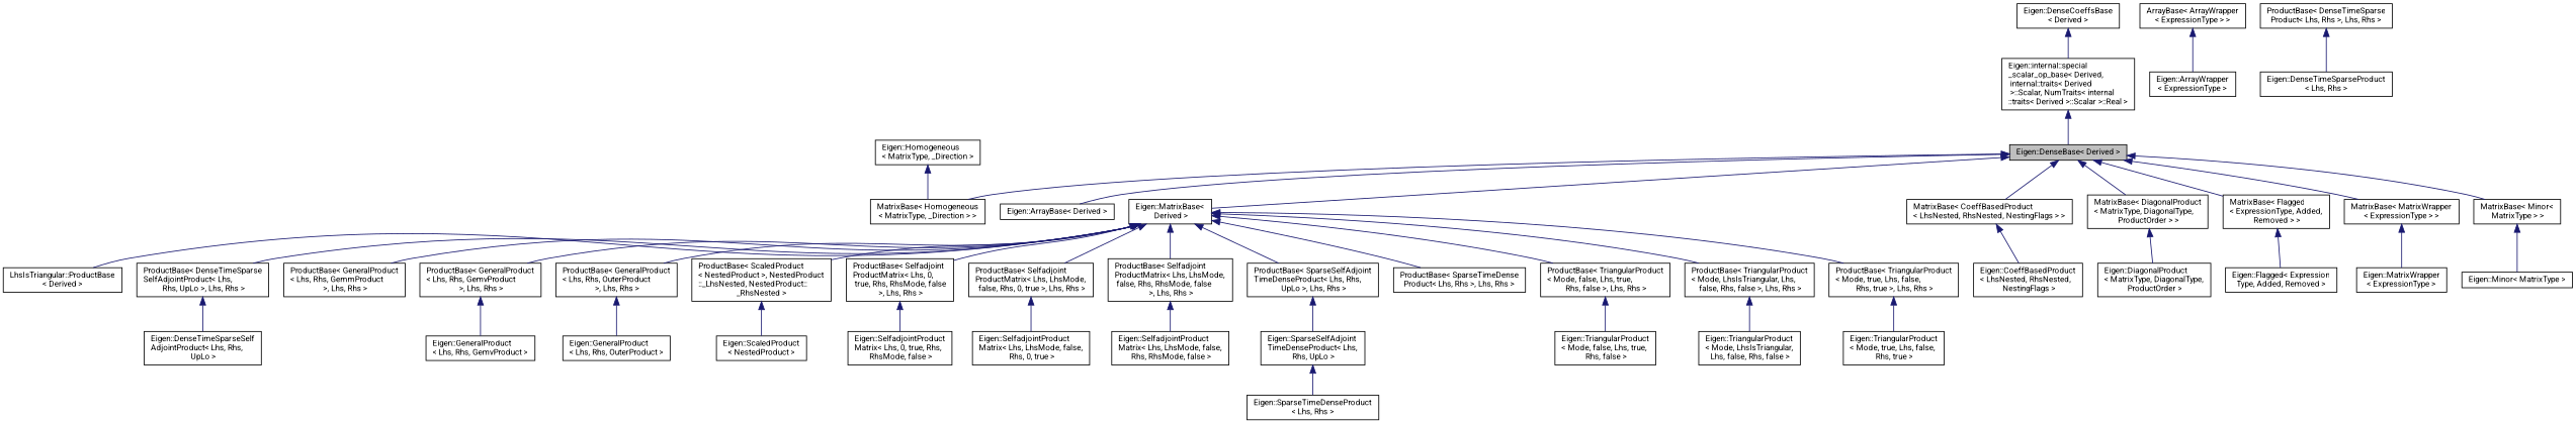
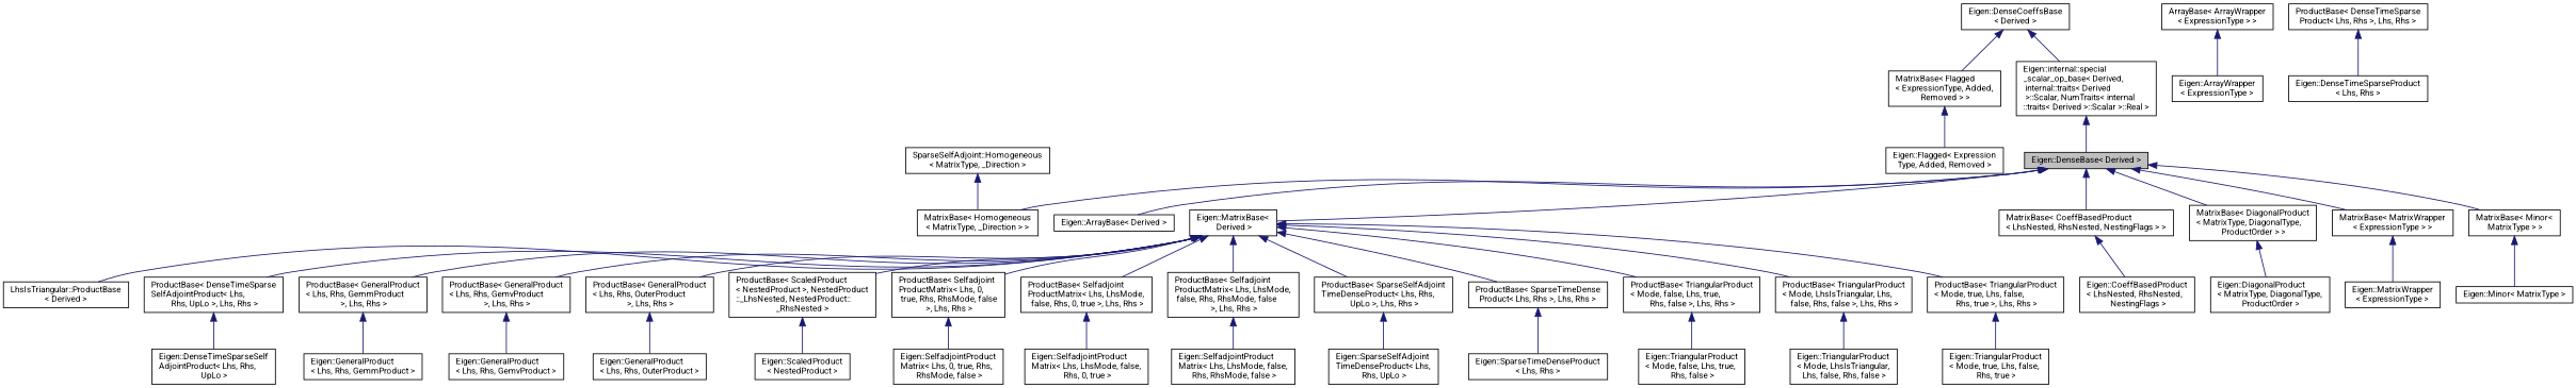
  digraph {
    fontname=Roboto
    rankdir=TB
    node [color=black fillcolor=white fontname=Roboto fontsize=10 shape=record style=filled]
    edge [color=midnightblue dir=back fontname=Roboto fontsize=10 labelfontname=Helvetica labelfontsize=10 style=solid]
    n1 [fillcolor=grey75 fontcolor=black height=0.2 label="Eigen::DenseBase\< Derived \>" width=0.4]
    n2 [height=0.2 label="Eigen::ArrayBase\< Derived \>" width=0.4]
    n3 [height=0.2 label="Eigen::MatrixBase\<\l Derived \>" width=0.4]
    n4 [height=0.2 label="MatrixBase\< CoeffBasedProduct\l\< LhsNested, RhsNested, NestingFlags \> \>" width=0.4]
    n5 [height=0.2 label="MatrixBase\< DiagonalProduct\l\< MatrixType, DiagonalType,\l ProductOrder \> \>" width=0.4]
    n6 [height=0.2 label="MatrixBase\< Flagged\l\< ExpressionType, Added,\l Removed \> \>" width=0.4]
    n7 [height=0.2 label="MatrixBase\< Homogeneous\l\< MatrixType, _Direction \> \>" width=0.4]
    n8 [height=0.2 label="MatrixBase\< MatrixWrapper\l\< ExpressionType \> \>" width=0.4]
    n9 [height=0.2 label="MatrixBase\< Minor\<\l MatrixType \> \>" width=0.4]
    n10 [height=0.2 label="ArrayBase\< ArrayWrapper\l\< ExpressionType \> \>" width=0.4]
    n11 [height=0.2 label="Eigen::ArrayWrapper\l\< ExpressionType \>" width=0.4]
    n12 [height=0.2 label="LhsIsTriangular::ProductBase\l\< Derived \>" width=0.4]
    n13 [height=0.2 label="ProductBase\< DenseTimeSparse\lSelfAdjointProduct\< Lhs,\l Rhs, UpLo \>, Lhs, Rhs \>" width=0.4]
    n14 [height=0.2 label="ProductBase\< GeneralProduct\l\< Lhs, Rhs, GemmProduct\l \>, Lhs, Rhs \>" width=0.4]
    n15 [height=0.2 label="ProductBase\< GeneralProduct\l\< Lhs, Rhs, GemvProduct\l \>, Lhs, Rhs \>" width=0.4]
    n16 [height=0.2 label="ProductBase\< GeneralProduct\l\< Lhs, Rhs, OuterProduct\l \>, Lhs, Rhs \>" width=0.4]
    n17 [height=0.2 label="ProductBase\< ScaledProduct\l\< NestedProduct \>, NestedProduct\l::_LhsNested, NestedProduct::\l_RhsNested \>" width=0.4]
    n18 [height=0.2 label="ProductBase\< Selfadjoint\lProductMatrix\< Lhs, 0,\l true, Rhs, RhsMode, false\l \>, Lhs, Rhs \>" width=0.4]
    n19 [height=0.2 label="ProductBase\< Selfadjoint\lProductMatrix\< Lhs, LhsMode,\l false, Rhs, 0, true \>, Lhs, Rhs \>" width=0.4]
    n20 [height=0.2 label="ProductBase\< Selfadjoint\lProductMatrix\< Lhs, LhsMode,\l false, Rhs, RhsMode, false\l \>, Lhs, Rhs \>" width=0.4]
    n21 [height=0.2 label="ProductBase\< SparseSelfAdjoint\lTimeDenseProduct\< Lhs, Rhs,\l UpLo \>, Lhs, Rhs \>" width=0.4]
    n22 [height=0.2 label="ProductBase\< SparseTimeDense\lProduct\< Lhs, Rhs \>, Lhs, Rhs \>" width=0.4]
    n23 [height=0.2 label="ProductBase\< TriangularProduct\l\< Mode, false, Lhs, true,\l Rhs, false \>, Lhs, Rhs \>" width=0.4]
    n24 [height=0.2 label="ProductBase\< TriangularProduct\l\< Mode, LhsIsTriangular, Lhs,\l false, Rhs, false \>, Lhs, Rhs \>" width=0.4]
    n25 [height=0.2 label="ProductBase\< TriangularProduct\l\< Mode, true, Lhs, false,\l Rhs, true \>, Lhs, Rhs \>" width=0.4]
    n26 [height=0.2 label="Eigen::CoeffBasedProduct\l\< LhsNested, RhsNested,\l NestingFlags \>" width=0.4]
    n27 [height=0.2 label="Eigen::DiagonalProduct\l\< MatrixType, DiagonalType,\l ProductOrder \>" width=0.4]
    n28 [height=0.2 label="Eigen::Flagged\< Expression\lType, Added, Removed \>" width=0.4]
    n29 [height=0.2 label="Eigen::MatrixWrapper\l\< ExpressionType \>" width=0.4]
    n30 [height=0.2 label="Eigen::Minor\< MatrixType \>" width=0.4]
    n31 [height=0.2 label="Eigen::internal::special\l_scalar_op_base\< Derived,\l internal::traits\< Derived\l \>::Scalar, NumTraits\< internal\l::traits\< Derived \>::Scalar \>::Real \>" width=0.4]
    n32 [height=0.2 label="Eigen::DenseCoeffsBase\l\< Derived \>" width=0.4]
    n33 [height=0.2 label="ProductBase\< DenseTimeSparse\lProduct\< Lhs, Rhs \>, Lhs, Rhs \>" width=0.4]
    n34 [height=0.2 label="Eigen::DenseTimeSparseProduct\l\< Lhs, Rhs \>" width=0.4]
    n35 [height=0.2 label="Eigen::DenseTimeSparseSelf\lAdjointProduct\< Lhs, Rhs,\l UpLo \>" width=0.4]
+   n36 [height=0.2 label="Eigen::GeneralProduct\l\< Lhs, Rhs, GemmProduct \>" width=0.4]
    n37 [height=0.2 label="Eigen::GeneralProduct\l\< Lhs, Rhs, GemvProduct \>" width=0.4]
    n38 [height=0.2 label="Eigen::GeneralProduct\l\< Lhs, Rhs, OuterProduct \>" width=0.4]
    n39 [height=0.2 label="Eigen::ScaledProduct\l\< NestedProduct \>" width=0.4]
    n40 [height=0.2 label="Eigen::SelfadjointProduct\lMatrix\< Lhs, 0, true, Rhs,\l RhsMode, false \>" width=0.4]
    n41 [height=0.2 label="Eigen::SelfadjointProduct\lMatrix\< Lhs, LhsMode, false,\l Rhs, 0, true \>" width=0.4]
    n42 [height=0.2 label="Eigen::SelfadjointProduct\lMatrix\< Lhs, LhsMode, false,\l Rhs, RhsMode, false \>" width=0.4]
    n43 [height=0.2 label="Eigen::SparseSelfAdjoint\lTimeDenseProduct\< Lhs,\l Rhs, UpLo \>" width=0.4]
    n44 [height=0.2 label="Eigen::SparseTimeDenseProduct\l\< Lhs, Rhs \>" width=0.4]
    n45 [height=0.2 label="Eigen::TriangularProduct\l\< Mode, false, Lhs, true,\l Rhs, false \>" width=0.4]
    n46 [height=0.2 label="Eigen::TriangularProduct\l\< Mode, LhsIsTriangular,\l Lhs, false, Rhs, false \>" width=0.4]
    n47 [height=0.2 label="Eigen::TriangularProduct\l\< Mode, true, Lhs, false,\l Rhs, true \>" width=0.4]
-   n48 [height=0.2 label="Eigen::Homogeneous\l\< MatrixType, _Direction \>" width=0.4]
+   n48 [height=0.2 label="SparseSelfAdjoint::Homogeneous\l\< MatrixType, _Direction \>" width=0.4]
    n1 -> n2
    n1 -> n3
    n1 -> n4
    n1 -> n5
-   n1 -> n6
+   n32 -> n6
    n1 -> n7
    n1 -> n8
    n1 -> n9
    n3 -> n12
    n3 -> n13
    n3 -> n14
    n3 -> n15
    n3 -> n16
    n3 -> n17
    n3 -> n18
    n3 -> n19
    n3 -> n20
    n3 -> n21
    n3 -> n22
    n3 -> n23
    n3 -> n24
    n3 -> n25
    n4 -> n26
    n5 -> n27
    n6 -> n28
    n8 -> n29
    n9 -> n30
    n10 -> n11
    n13 -> n35
+   n14 -> n36
    n15 -> n37
    n16 -> n38
    n17 -> n39
    n18 -> n40
    n19 -> n41
    n20 -> n42
    n21 -> n43
-   n43 -> n44
+   n22 -> n44
    n23 -> n45
    n24 -> n46
    n25 -> n47
    n31 -> n1
    n32 -> n31
    n33 -> n34
    n48 -> n7
  }
